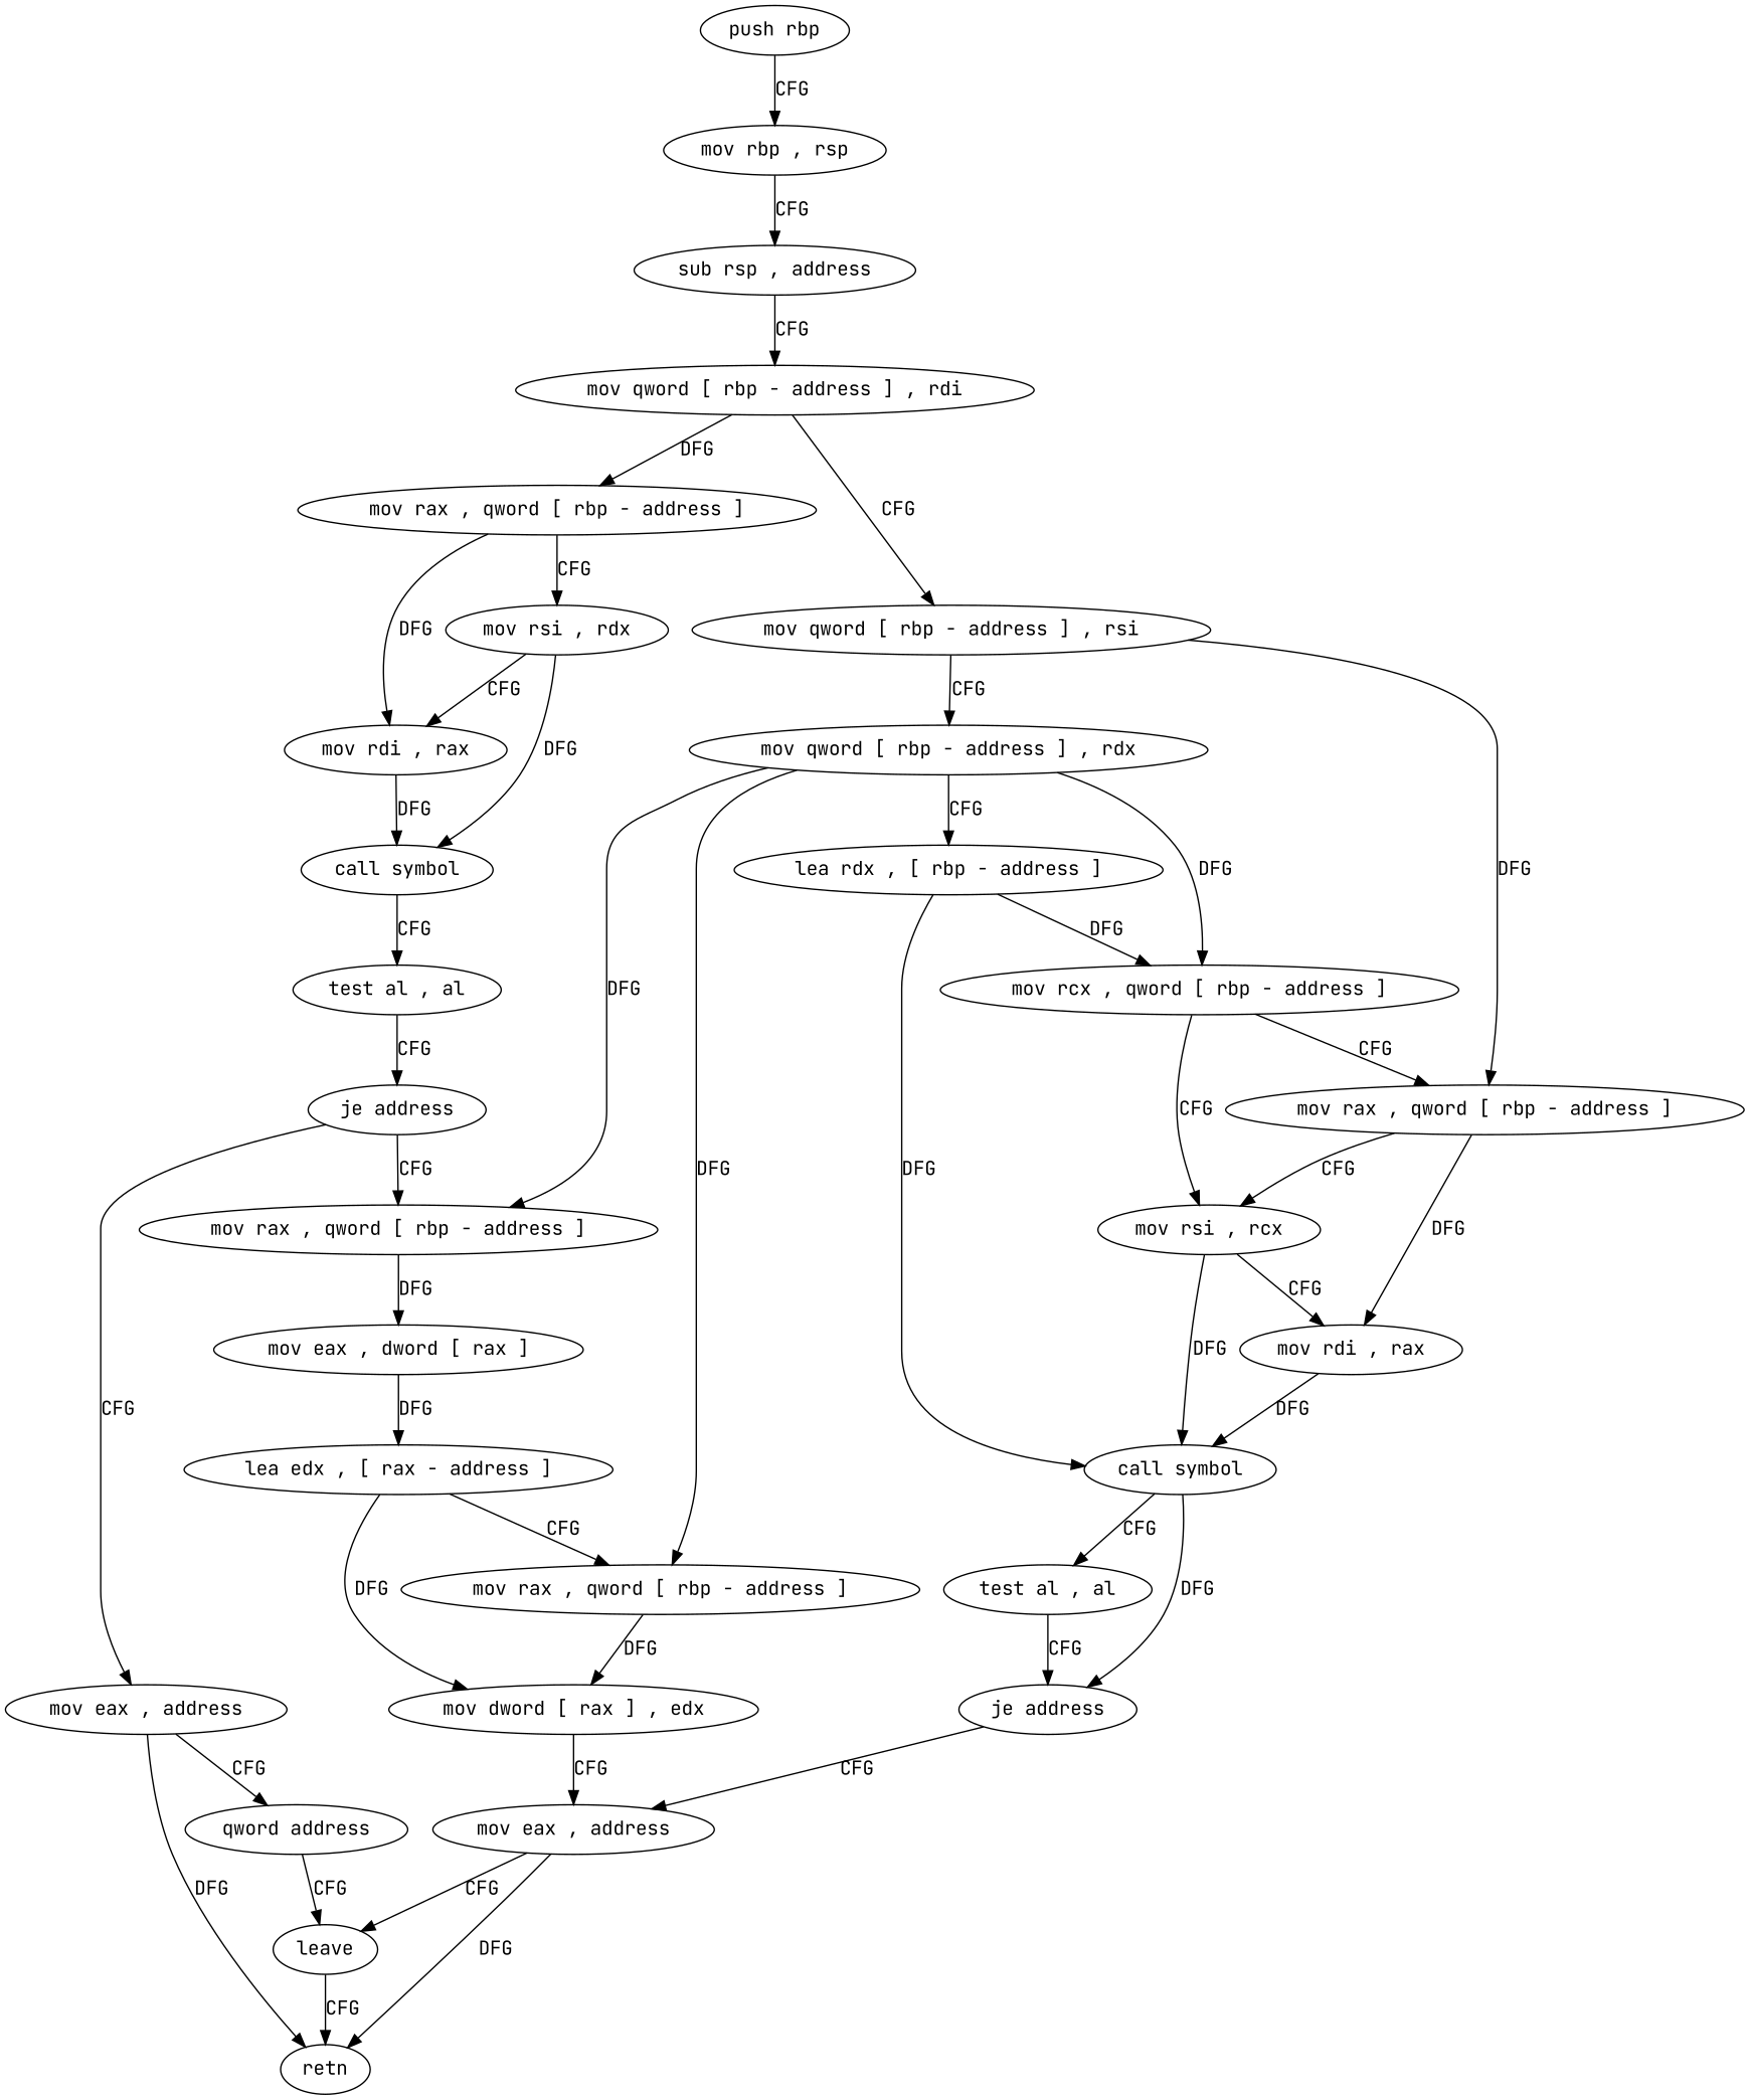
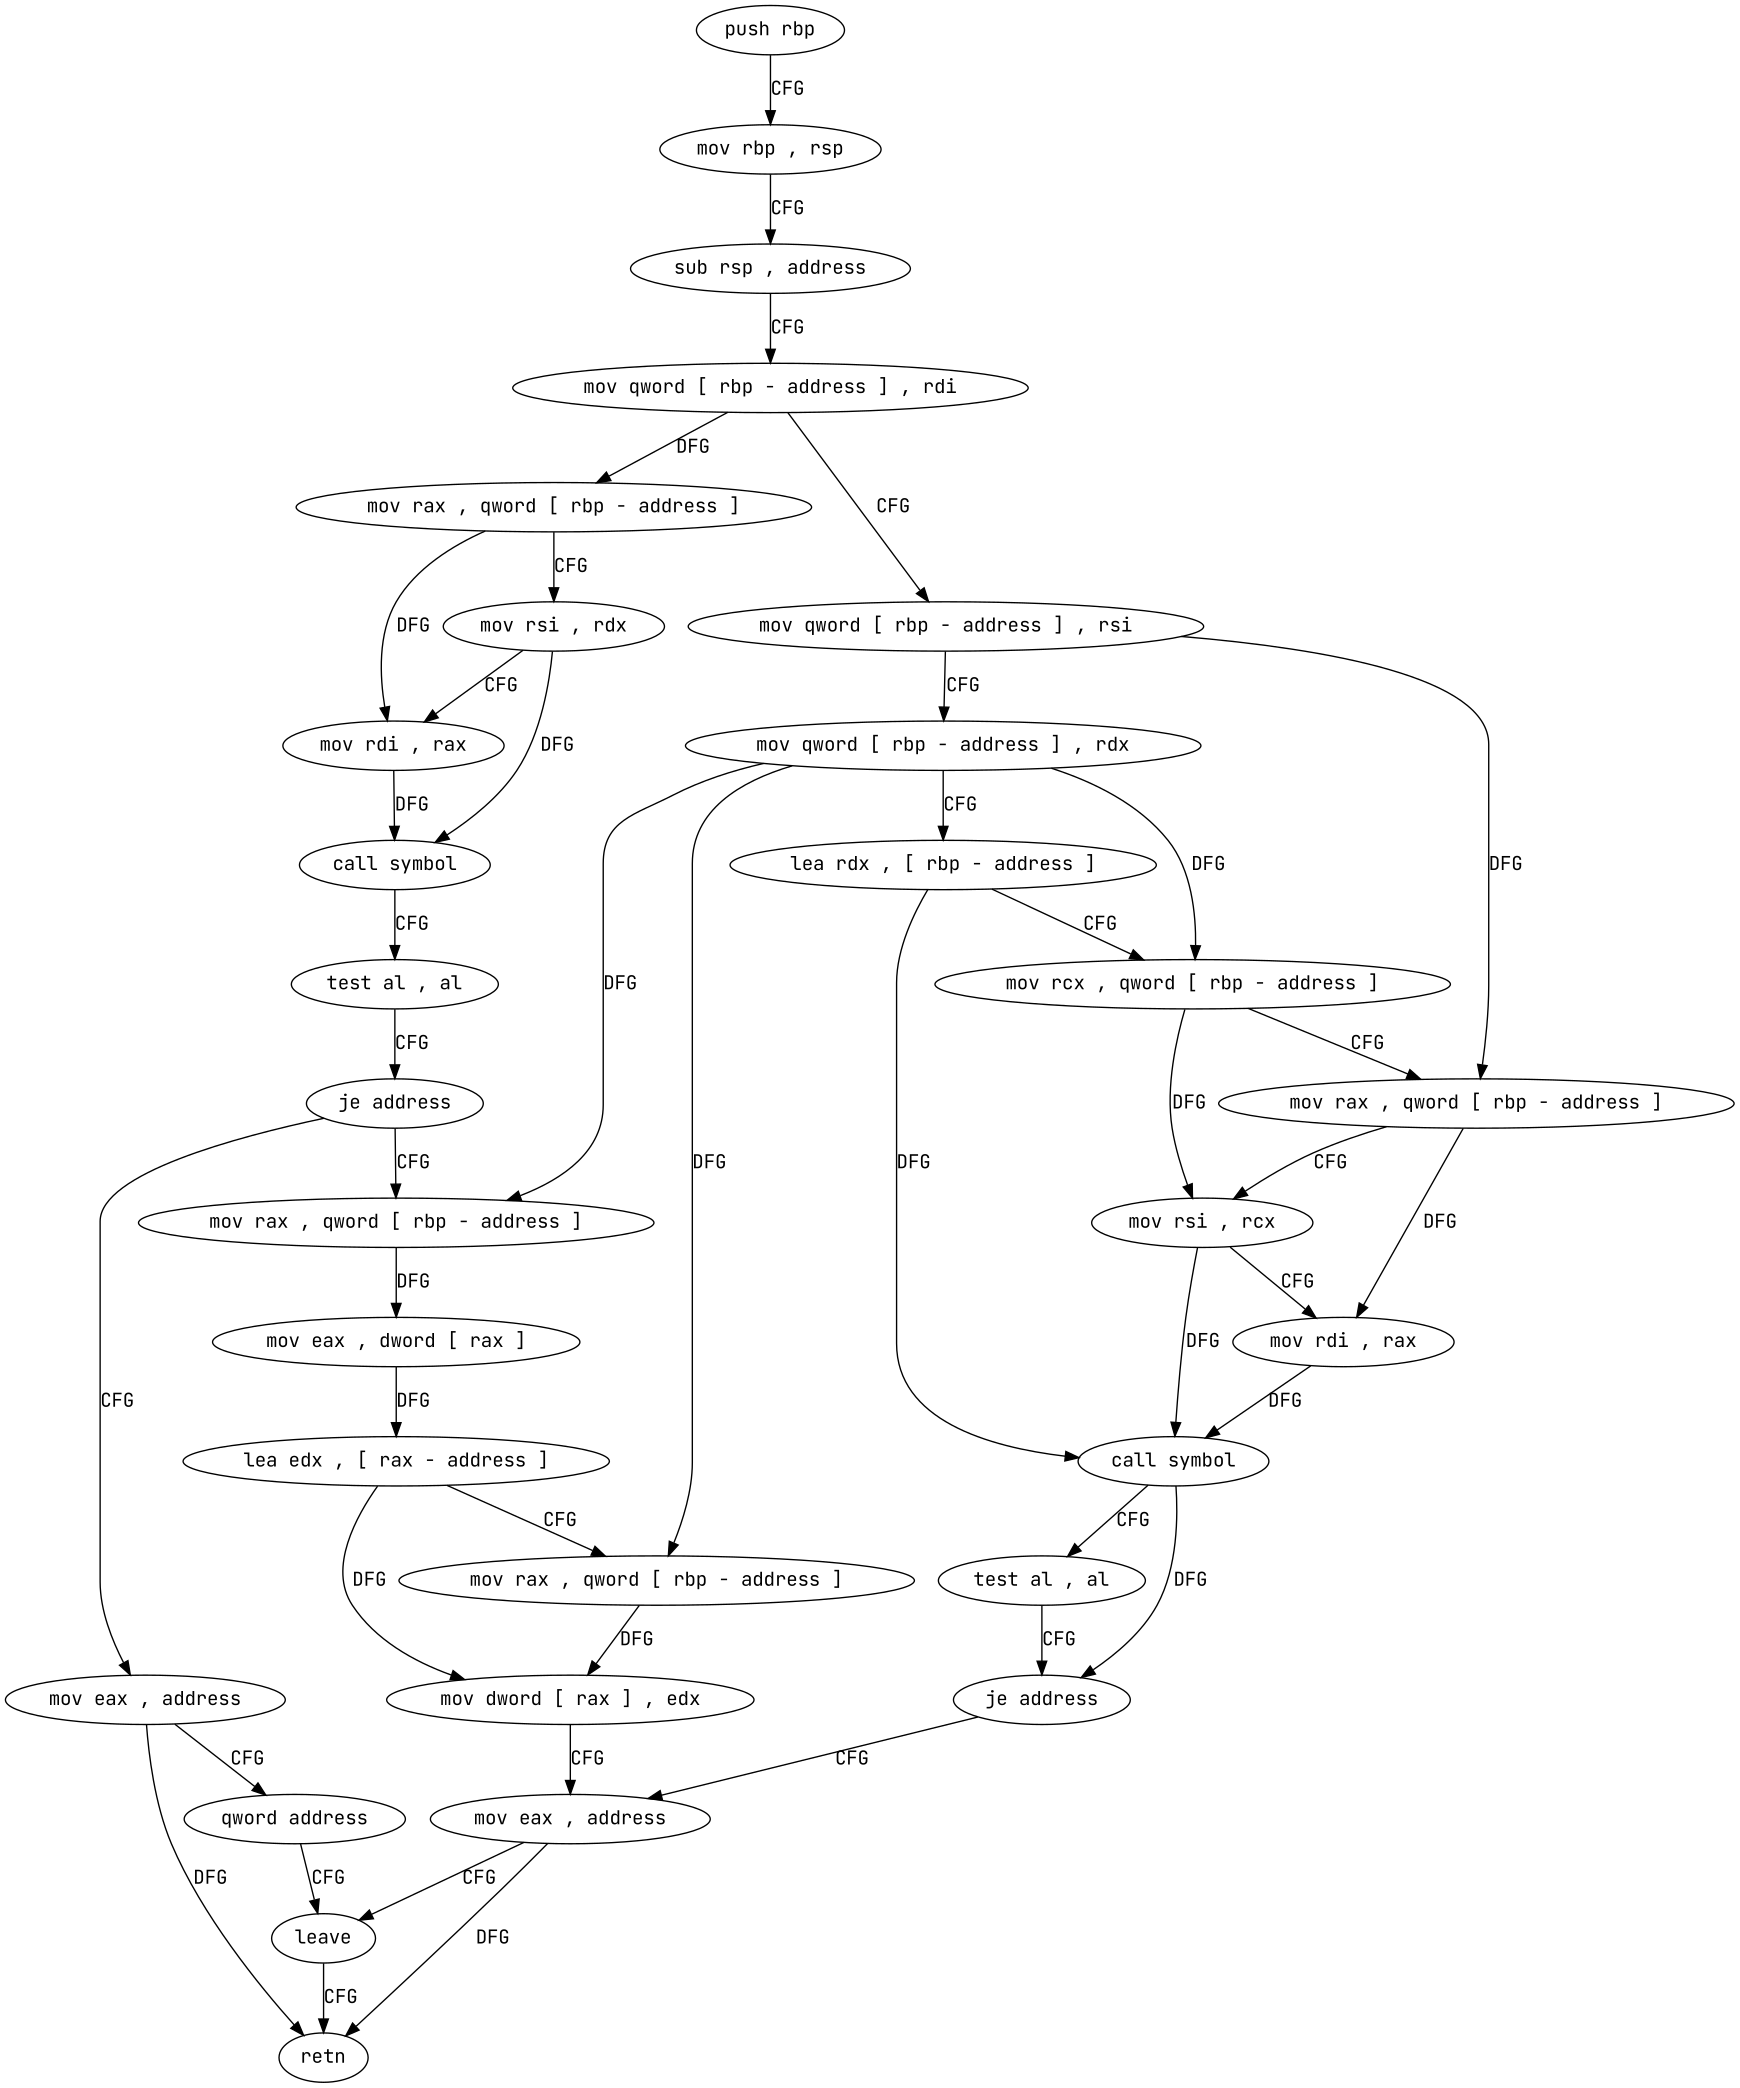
  digraph {
    fontname="JetBrains Mono"
    node [fontname="JetBrains Mono"]
    edge [fontname="JetBrains Mono"]
    n1 [label="push rbp"]
    n2 [label="mov rbp , rsp"]
    n3 [label="sub rsp , address"]
    n4 [label="mov qword [ rbp - address ] , rdi"]
    n5 [label="mov qword [ rbp - address ] , rsi"]
    n6 [label="mov rax , qword [ rbp - address ]"]
    n7 [label="mov qword [ rbp - address ] , rdx"]
    n8 [label="mov rax , qword [ rbp - address ]"]
    n9 [label="mov rsi , rdx"]
    n10 [label="mov rdi , rax"]
    n11 [label="lea rdx , [ rbp - address ]"]
    n12 [label="mov rcx , qword [ rbp - address ]"]
    n13 [label="mov rax , qword [ rbp - address ]"]
    n14 [label="mov rax , qword [ rbp - address ]"]
    n15 [label="mov rsi , rcx"]
    n16 [label="mov rdi , rax"]
    n17 [label="call symbol"]
    n18 [label="mov eax , dword [ rax ]"]
    n19 [label="mov dword [ rax ] , edx"]
    n20 [label="test al , al"]
    n21 [label="je address"]
    n22 [label="mov eax , address"]
    n23 [label=leave]
    n24 [label=retn]
    n25 [label="call symbol"]
    n26 [label="test al , al"]
    n27 [label="je address"]
    n28 [label="mov eax , address"]
    n29 [label="qword address"]
    n30 [label="lea edx , [ rax - address ]"]
    n1 -> n2 [label=CFG]
    n2 -> n3 [label=CFG]
    n3 -> n4 [label=CFG]
    n4 -> n5 [label=CFG]
    n4 -> n6 [label=DFG]
    n5 -> n7 [label=CFG]
    n5 -> n8 [label=DFG]
    n6 -> n9 [label=CFG]
    n6 -> n10 [label=DFG]
    n7 -> n11 [label=CFG]
    n7 -> n12 [label=DFG]
    n7 -> n13 [label=DFG]
    n7 -> n14 [label=DFG]
    n8 -> n15 [label=CFG]
    n8 -> n16 [label=DFG]
    n9 -> n10 [label=CFG]
    n9 -> n25 [label=DFG]
    n10 -> n25 [label=DFG]
-   n11 -> n12 [label=DFG]
+   n11 -> n12 [label=CFG]
    n11 -> n17 [label=DFG]
    n12 -> n8 [label=CFG]
-   n12 -> n15 [label=CFG]
+   n12 -> n15 [label=DFG]
    n13 -> n18 [label=DFG]
    n14 -> n19 [label=DFG]
    n15 -> n16 [label=CFG]
    n15 -> n17 [label=DFG]
    n16 -> n17 [label=DFG]
    n17 -> n20 [label=CFG]
    n17 -> n21 [label=DFG]
    n18 -> n30 [label=DFG]
    n19 -> n22 [label=CFG]
    n20 -> n21 [label=CFG]
    n21 -> n22 [label=CFG]
    n22 -> n23 [label=CFG]
    n22 -> n24 [label=DFG]
    n23 -> n24 [label=CFG]
    n25 -> n26 [label=CFG]
    n26 -> n27 [label=CFG]
    n27 -> n13 [label=CFG]
    n27 -> n28 [label=CFG]
    n28 -> n24 [label=DFG]
    n28 -> n29 [label=CFG]
    n29 -> n23 [label=CFG]
    n30 -> n14 [label=CFG]
    n30 -> n19 [label=DFG]
  }
